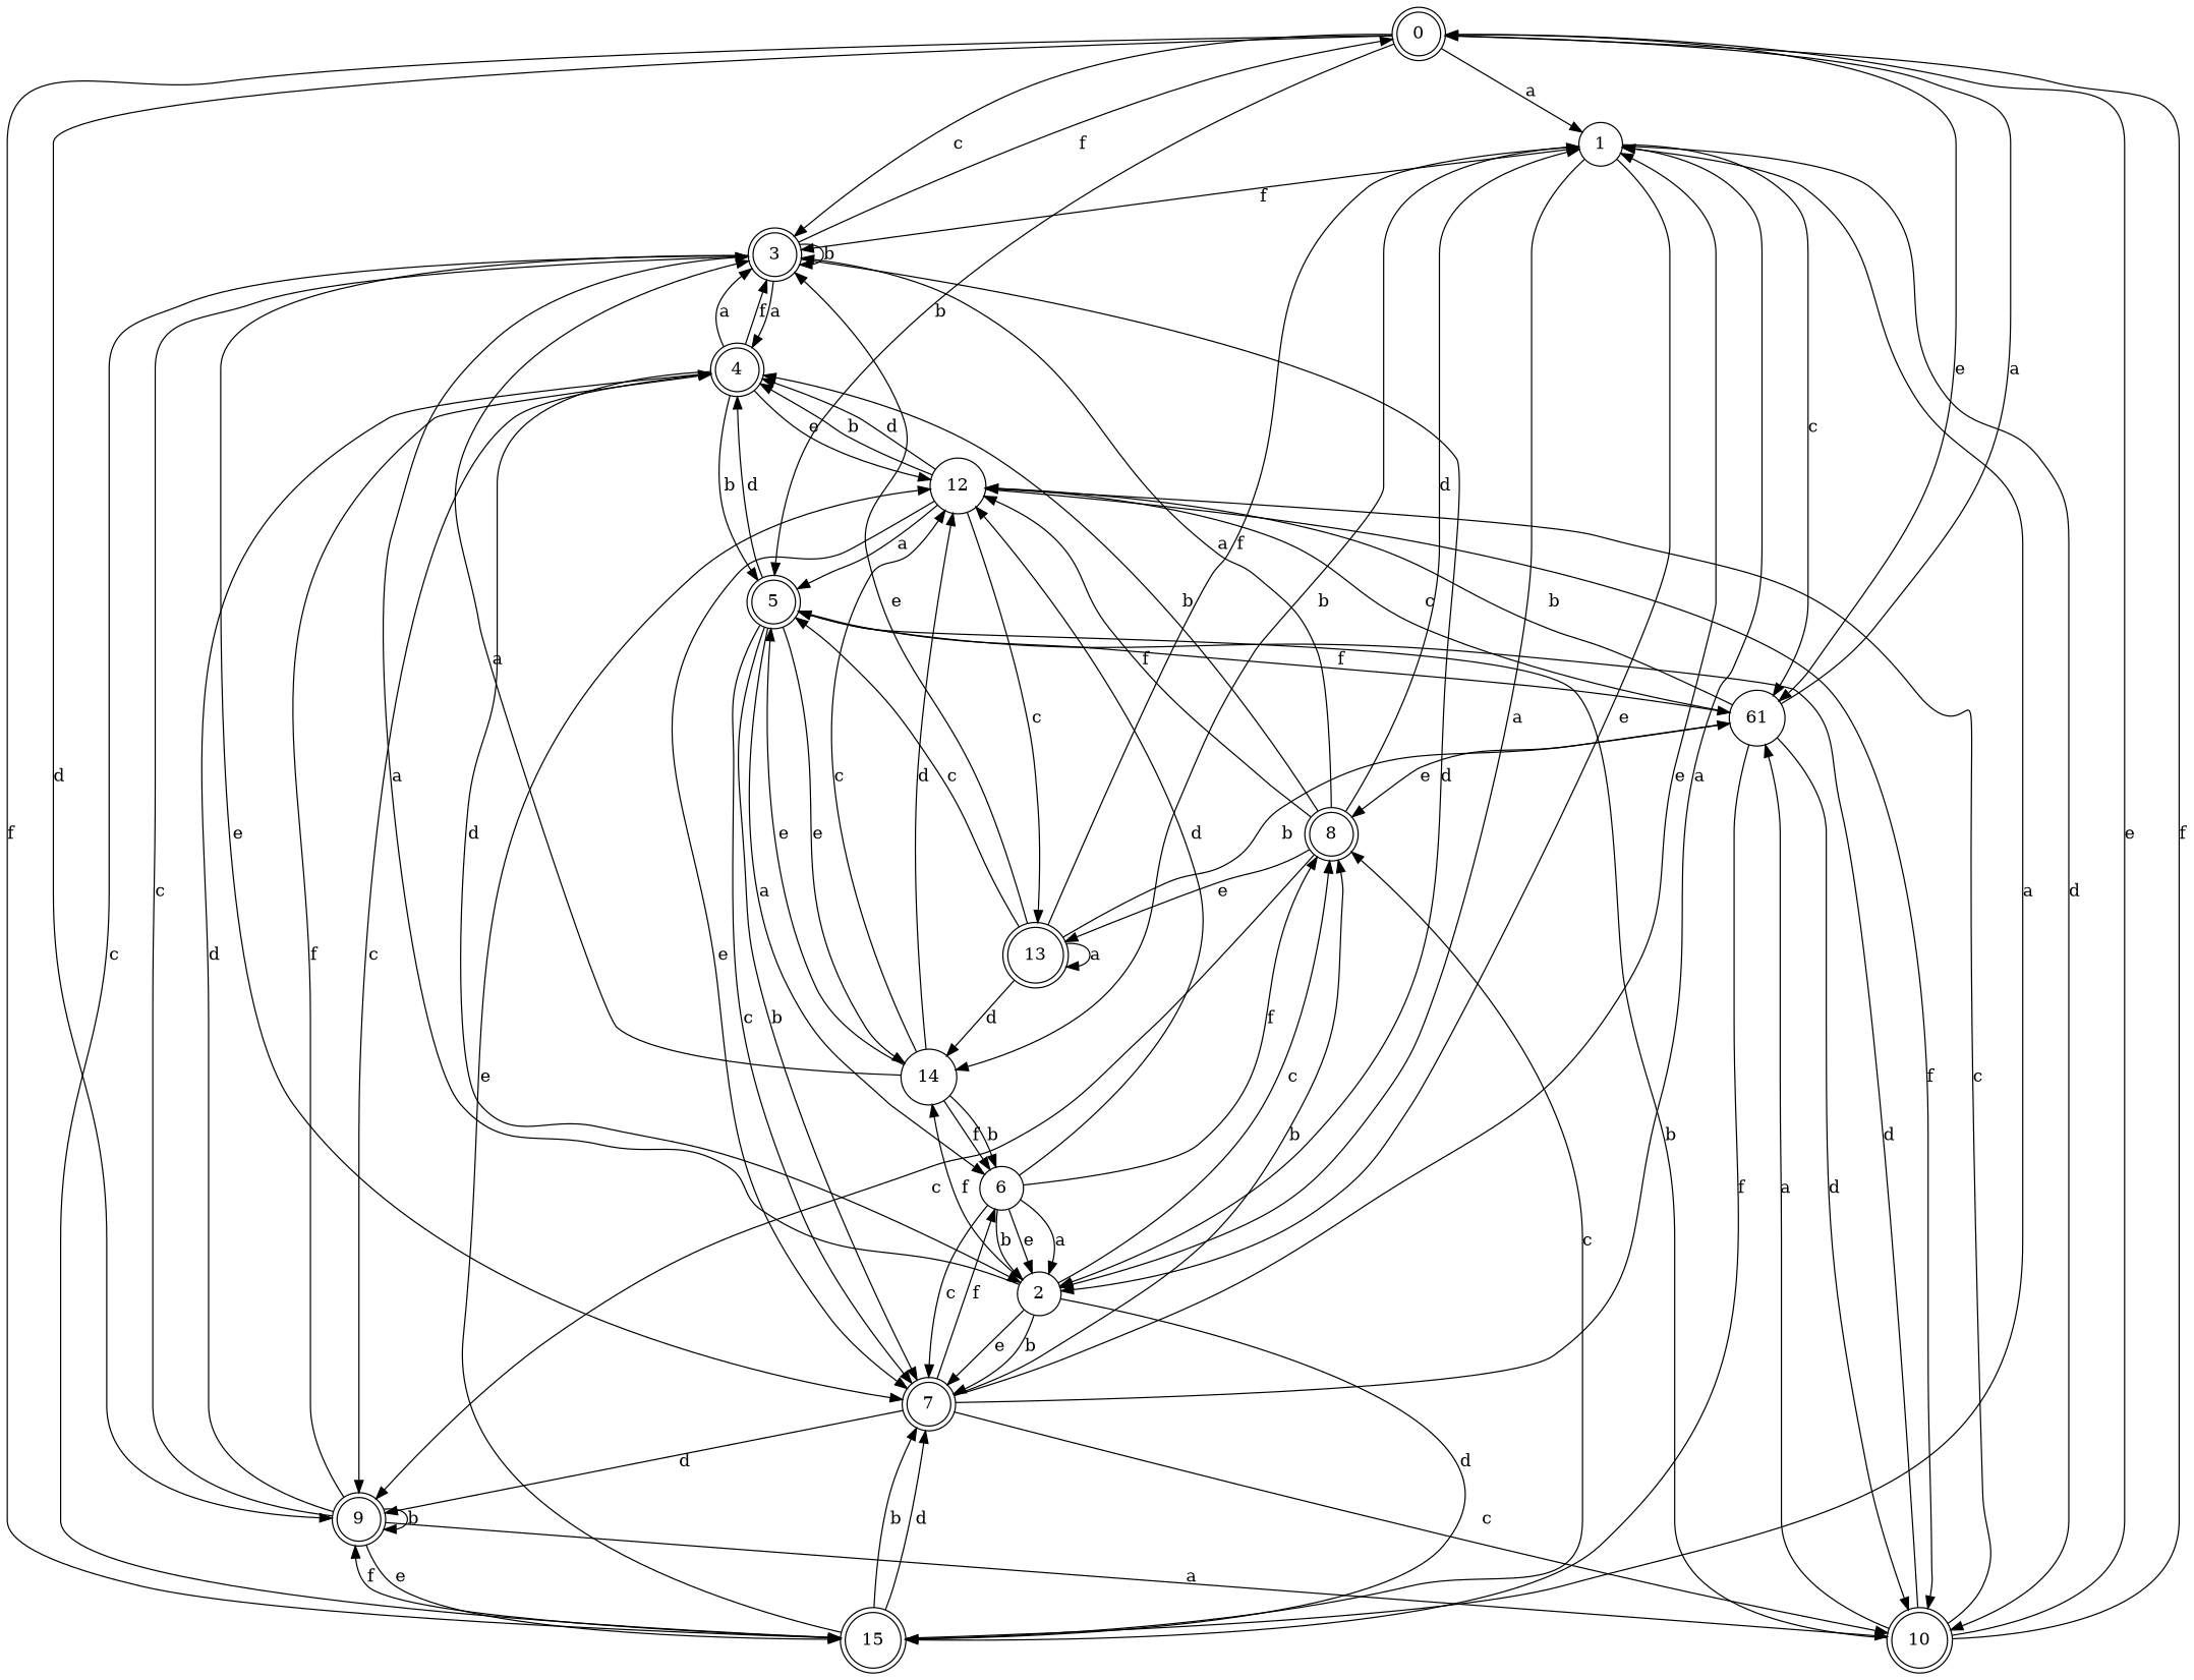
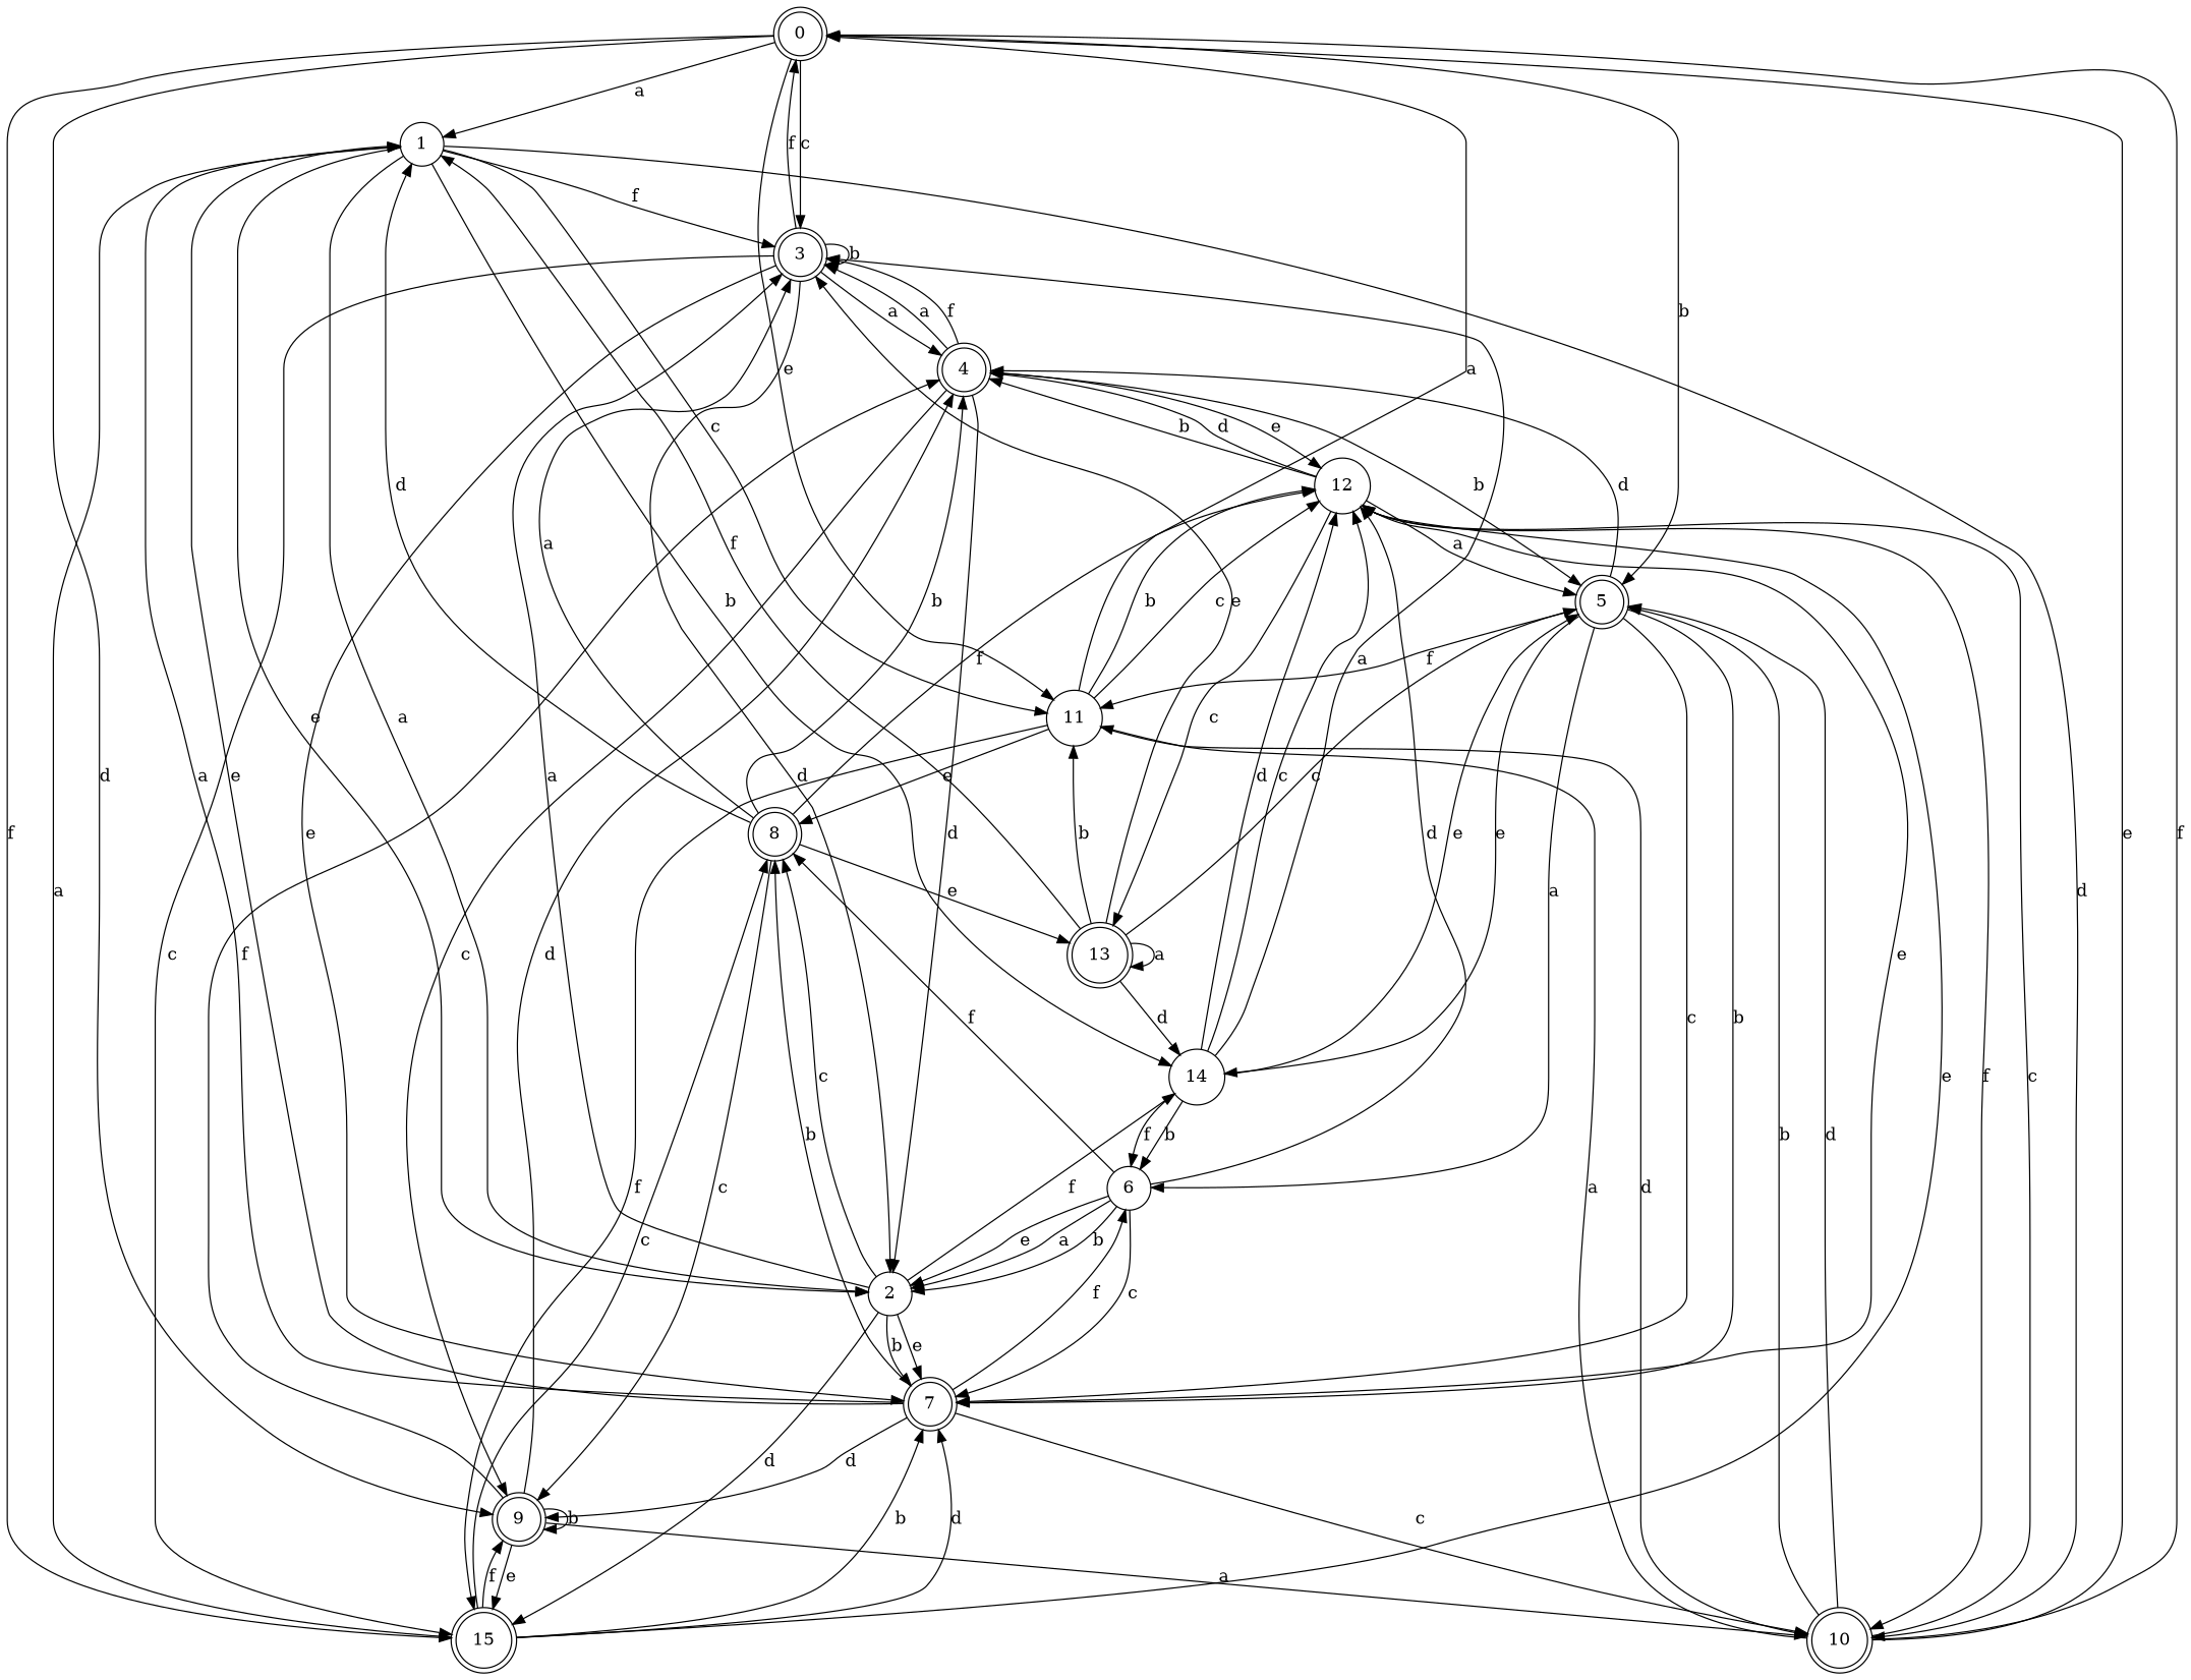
  digraph {
    rankdir=TB
    node [color=black fillcolor=white shape=doublecircle style="rounded,filled"]
    n1 [label=0]
    n2 [label=1 shape=circle style=filled]
    n3 [label=3]
    n4 [label=5]
    n5 [label=9]
-   n6 [label=61 shape=circle style=filled]
+   n6 [label=11 shape=circle style=filled]
    n7 [label=15]
    n8 [label=2 shape=circle style=filled]
    n9 [label=10]
    n10 [label=14 shape=circle style=filled]
    n11 [label=7]
    n12 [label=4]
    n13 [label=6 shape=circle style=filled]
    n14 [label=8]
    n15 [label=12 shape=circle style=filled]
    n16 [label=13]
    n1 -> n2 [label=a]
    n1 -> n3 [label=c]
    n1 -> n4 [label=b]
    n1 -> n5 [label=d]
    n1 -> n6 [label=e]
    n1 -> n7 [label=f]
    n2 -> n3 [label=f]
    n2 -> n6 [label=c]
    n2 -> n8 [label=a]
    n2 -> n8 [label=e]
    n2 -> n9 [label=d]
    n2 -> n10 [label=b]
    n3 -> n1 [label=f]
    n3 -> n3 [label=b]
    n3 -> n7 [label=c]
    n3 -> n8 [label=d]
    n3 -> n11 [label=e]
    n3 -> n12 [label=a]
    n4 -> n6 [label=f]
    n4 -> n10 [label=e]
    n4 -> n11 [label=b]
    n4 -> n11 [label=c]
    n4 -> n12 [label=d]
    n4 -> n13 [label=a]
-   n5 -> n3 [label=c]
    n5 -> n5 [label=b]
    n5 -> n7 [label=e]
    n5 -> n9 [label=a]
    n5 -> n12 [label=d]
    n5 -> n12 [label=f]
    n6 -> n1 [label=a]
    n6 -> n7 [label=f]
    n6 -> n9 [label=d]
    n6 -> n14 [label=e]
    n6 -> n15 [label=b]
    n6 -> n15 [label=c]
    n7 -> n2 [label=a]
    n7 -> n5 [label=f]
    n7 -> n11 [label=b]
    n7 -> n11 [label=d]
    n7 -> n14 [label=c]
    n7 -> n15 [label=e]
    n8 -> n3 [label=a]
    n8 -> n7 [label=d]
    n8 -> n10 [label=f]
    n8 -> n11 [label=b]
    n8 -> n11 [label=e]
    n8 -> n14 [label=c]
    n9 -> n1 [label=e]
    n9 -> n1 [label=f]
    n9 -> n4 [label=b]
    n9 -> n4 [label=d]
    n9 -> n6 [label=a]
    n9 -> n15 [label=c]
    n10 -> n3 [label=a]
    n10 -> n4 [label=e]
    n10 -> n13 [label=b]
    n10 -> n13 [label=f]
    n10 -> n15 [label=c]
    n10 -> n15 [label=d]
    n11 -> n2 [label=a]
    n11 -> n2 [label=e]
    n11 -> n5 [label=d]
    n11 -> n9 [label=c]
    n11 -> n13 [label=f]
    n11 -> n14 [label=b]
    n12 -> n3 [label=a]
    n12 -> n3 [label=f]
    n12 -> n4 [label=b]
    n12 -> n5 [label=c]
    n12 -> n8 [label=d]
    n12 -> n15 [label=e]
    n13 -> n8 [label=a]
    n13 -> n8 [label=b]
    n13 -> n8 [label=e]
    n13 -> n11 [label=c]
    n13 -> n14 [label=f]
    n13 -> n15 [label=d]
    n14 -> n2 [label=d]
    n14 -> n3 [label=a]
    n14 -> n5 [label=c]
    n14 -> n12 [label=b]
    n14 -> n15 [label=f]
    n14 -> n16 [label=e]
    n15 -> n4 [label=a]
    n15 -> n9 [label=f]
    n15 -> n11 [label=e]
    n15 -> n12 [label=b]
    n15 -> n12 [label=d]
    n15 -> n16 [label=c]
    n16 -> n2 [label=f]
    n16 -> n3 [label=e]
    n16 -> n4 [label=c]
    n16 -> n6 [label=b]
    n16 -> n10 [label=d]
    n16 -> n16 [label=a]
  }
